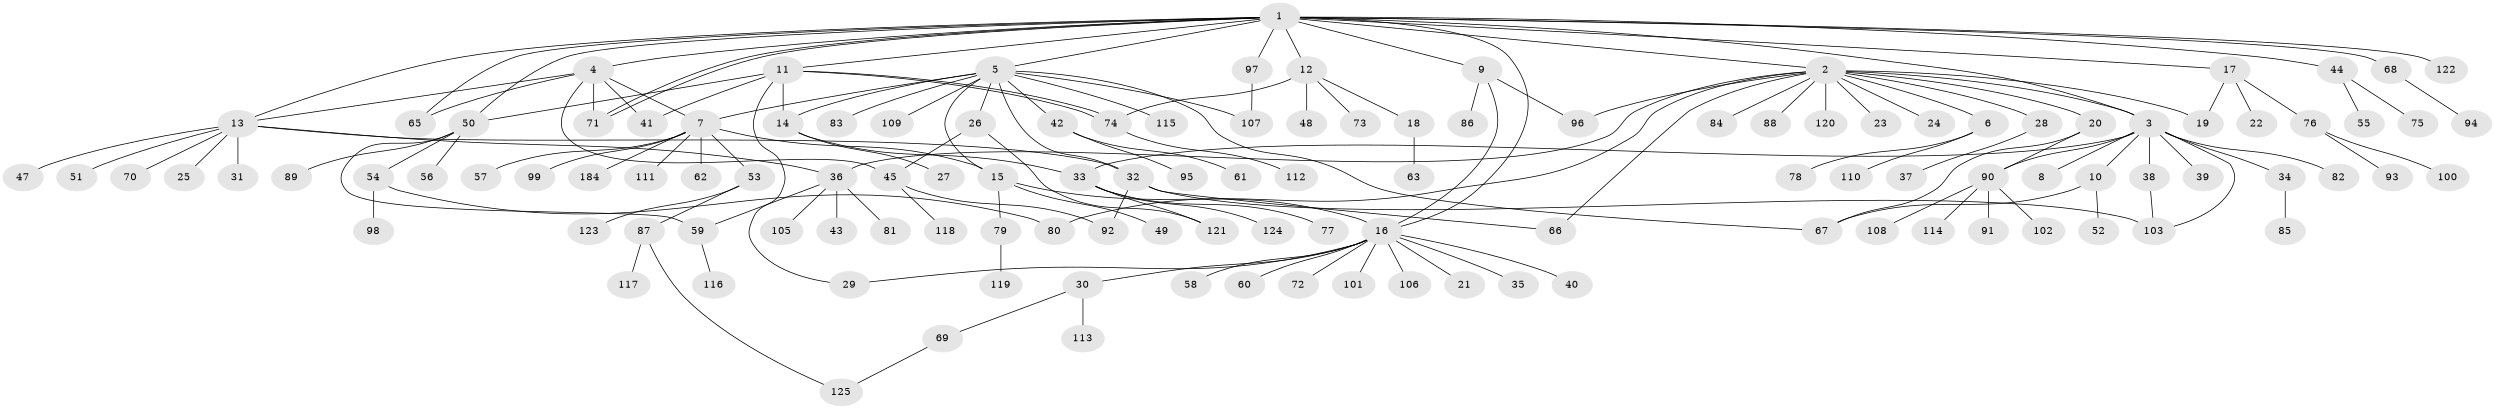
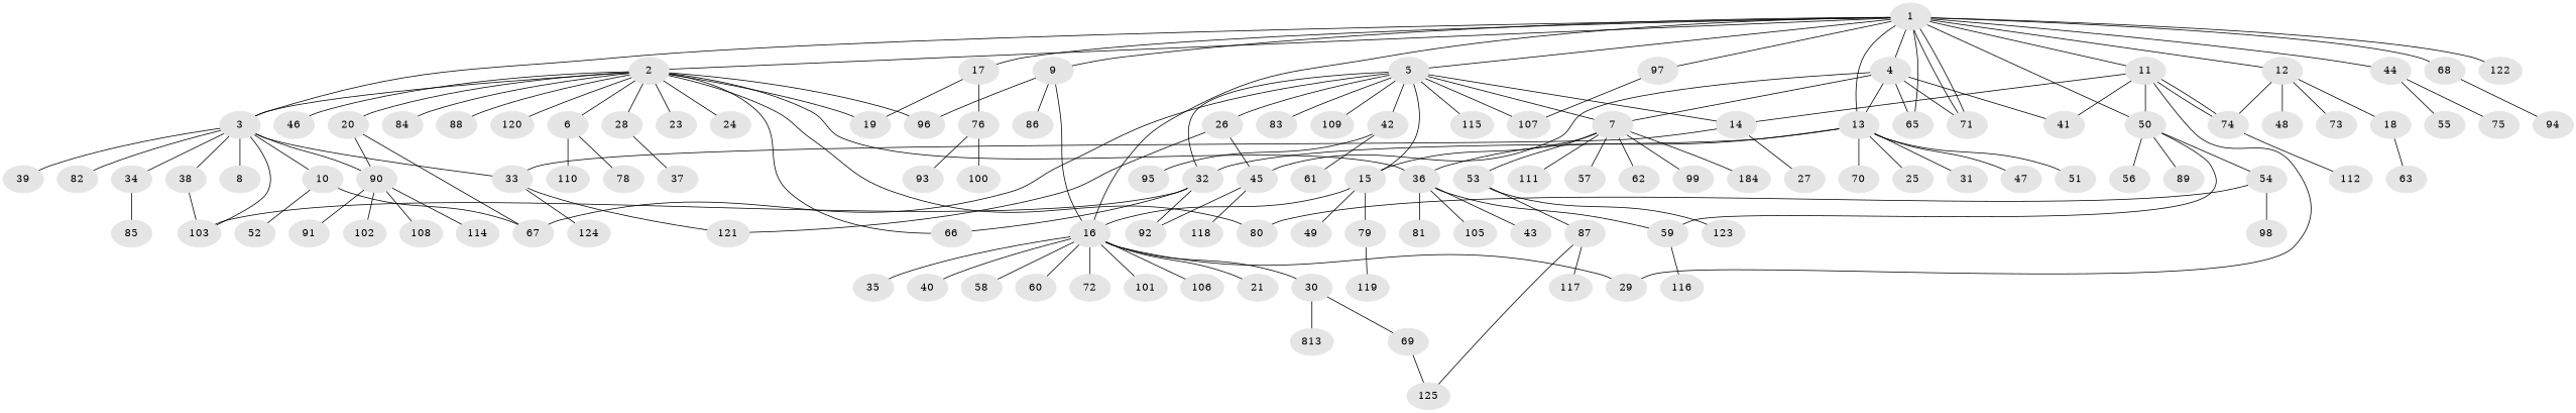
  graph {
    node [color=gray90 style=filled]
    1
    2
    3
    4
    5
    9
    11
    12
    13
    16
    17
    44
    50
    65
    68
    71
    97
    122
    6
    19
    20
    23
    24
    28
    36
+   46
    66
    80
    84
    88
    96
    120
    8
    10
    33
    34
    38
    39
    82
    90
    103
    7
    41
    45
    14
    15
    26
    32
    42
    67
    83
    107
    109
    115
    86
    29
    74
    18
    48
    73
    25
    31
    47
    51
    70
    21
    30
    35
    40
    58
    60
    72
    101
    106
-   22
    76
    55
    75
    59
    54
    56
    89
    94
    78
    110
    37
    43
    81
    105
    52
    121
-   77
    124
    85
    91
    102
    108
    114
    53
    57
    62
    99
    n103 [label=184]
    111
    92
    118
    27
    49
    79
    61
    95
    87
    123
    112
    63
    119
    69
-   113
+   113 [label=813]
    93
    100
    125
    116
    98
    117
    1 -- 2
    1 -- 3
    1 -- 4
    1 -- 5
    1 -- 9
    1 -- 11
    1 -- 12
    1 -- 13
    1 -- 16
    1 -- 17
    1 -- 44
    1 -- 50
    1 -- 65
    1 -- 68
    1 -- 71
    1 -- 71
    1 -- 97
    1 -- 122
    2 -- 3
    2 -- 6
    2 -- 19
    2 -- 20
    2 -- 23
    2 -- 24
    2 -- 28
    2 -- 36
+   2 -- 46
    2 -- 66
    2 -- 80
    2 -- 84
    2 -- 88
    2 -- 96
    2 -- 120
    3 -- 8
    3 -- 10
    3 -- 33
    3 -- 34
    3 -- 38
    3 -- 39
    3 -- 82
    3 -- 90
    3 -- 103
    4 -- 13
    4 -- 65
    4 -- 71
    4 -- 7
    4 -- 41
    4 -- 45
    5 -- 7
    5 -- 14
    5 -- 15
    5 -- 26
    5 -- 32
    5 -- 42
    5 -- 67
    5 -- 83
    5 -- 107
    5 -- 109
    5 -- 115
    9 -- 16
    9 -- 96
    9 -- 86
    11 -- 50
    11 -- 41
    11 -- 14
    11 -- 29
    11 -- 74
    11 -- 74
    12 -- 74
    12 -- 18
    12 -- 48
    12 -- 73
    13 -- 36
    13 -- 32
    13 -- 25
    13 -- 31
    13 -- 47
    13 -- 51
    13 -- 70
    16 -- 29
    16 -- 21
    16 -- 30
    16 -- 35
    16 -- 40
    16 -- 58
    16 -- 60
    16 -- 72
    16 -- 101
    16 -- 106
    17 -- 19
-   17 -- 22
    17 -- 76
    44 -- 55
    44 -- 75
    50 -- 59
    50 -- 54
    50 -- 56
    50 -- 89
    68 -- 94
    97 -- 107
    6 -- 78
    6 -- 110
    20 -- 90
    20 -- 67
    28 -- 37
    36 -- 59
    36 -- 43
    36 -- 81
    36 -- 105
    10 -- 67
    10 -- 52
    33 -- 121
-   33 -- 77
    33 -- 124
    34 -- 85
    38 -- 103
    90 -- 91
    90 -- 102
    90 -- 108
    90 -- 114
    7 -- 15
    7 -- 53
    7 -- 57
    7 -- 62
    7 -- 99
    7 -- n103
    7 -- 111
    45 -- 92
    45 -- 118
    14 -- 33
    14 -- 27
    15 -- 16
    15 -- 49
    15 -- 79
    26 -- 45
    26 -- 121
    32 -- 66
    32 -- 103
    32 -- 92
    42 -- 61
    42 -- 95
    74 -- 112
    18 -- 63
    30 -- 69
    30 -- 113
    76 -- 93
    76 -- 100
    59 -- 116
    54 -- 80
    54 -- 98
    53 -- 87
    53 -- 123
    79 -- 119
    87 -- 125
    87 -- 117
    69 -- 125
  }
